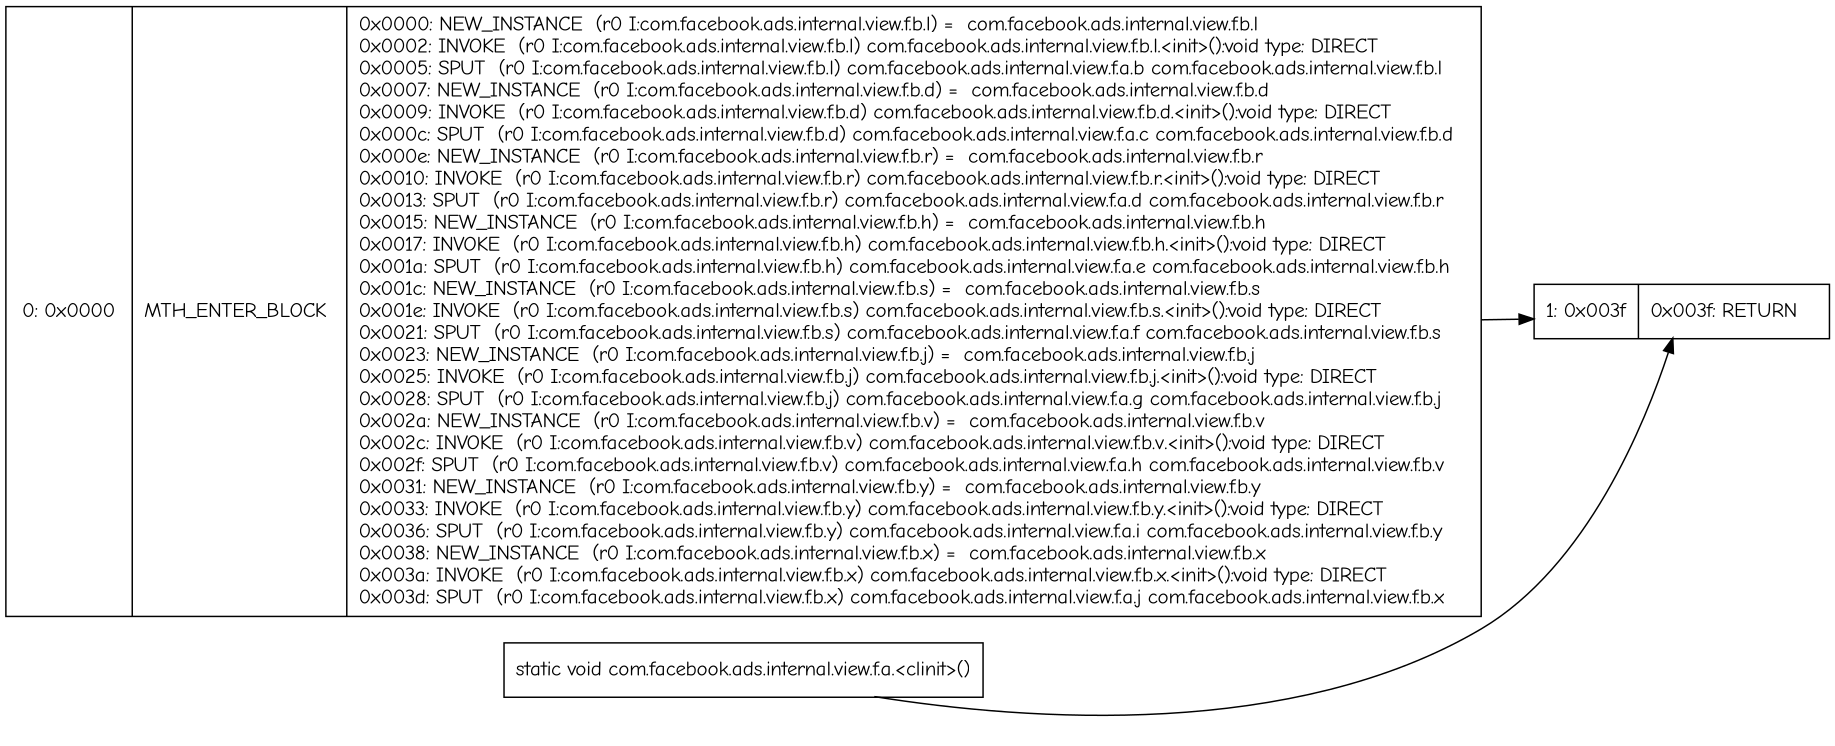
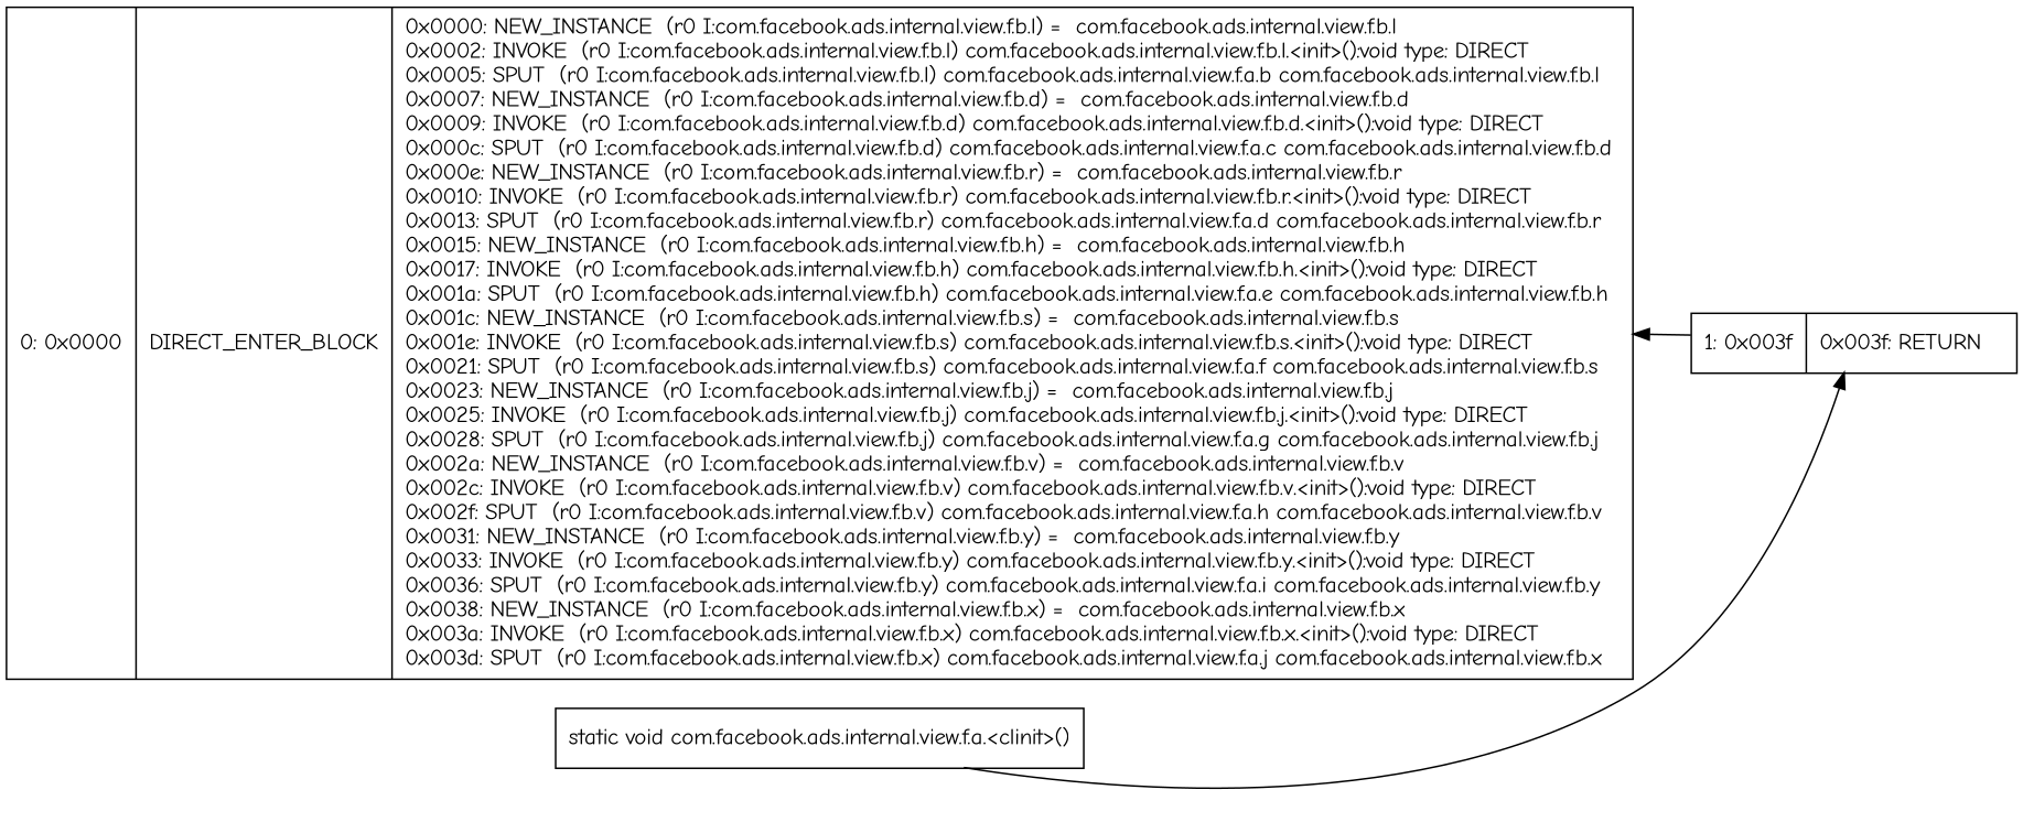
  digraph {
    fontname="Comic Neue"
    rankdir=LR
    node [fontname="Comic Neue" shape=record]
    edge [fontname="Comic Neue"]
-   n1 [label="{0\:\ 0x0000|MTH_ENTER_BLOCK\l|0x0000: NEW_INSTANCE  (r0 I:com.facebook.ads.internal.view.f.b.l) =  com.facebook.ads.internal.view.f.b.l \l0x0002: INVOKE  (r0 I:com.facebook.ads.internal.view.f.b.l) com.facebook.ads.internal.view.f.b.l.\<init\>():void type: DIRECT \l0x0005: SPUT  (r0 I:com.facebook.ads.internal.view.f.b.l) com.facebook.ads.internal.view.f.a.b com.facebook.ads.internal.view.f.b.l \l0x0007: NEW_INSTANCE  (r0 I:com.facebook.ads.internal.view.f.b.d) =  com.facebook.ads.internal.view.f.b.d \l0x0009: INVOKE  (r0 I:com.facebook.ads.internal.view.f.b.d) com.facebook.ads.internal.view.f.b.d.\<init\>():void type: DIRECT \l0x000c: SPUT  (r0 I:com.facebook.ads.internal.view.f.b.d) com.facebook.ads.internal.view.f.a.c com.facebook.ads.internal.view.f.b.d \l0x000e: NEW_INSTANCE  (r0 I:com.facebook.ads.internal.view.f.b.r) =  com.facebook.ads.internal.view.f.b.r \l0x0010: INVOKE  (r0 I:com.facebook.ads.internal.view.f.b.r) com.facebook.ads.internal.view.f.b.r.\<init\>():void type: DIRECT \l0x0013: SPUT  (r0 I:com.facebook.ads.internal.view.f.b.r) com.facebook.ads.internal.view.f.a.d com.facebook.ads.internal.view.f.b.r \l0x0015: NEW_INSTANCE  (r0 I:com.facebook.ads.internal.view.f.b.h) =  com.facebook.ads.internal.view.f.b.h \l0x0017: INVOKE  (r0 I:com.facebook.ads.internal.view.f.b.h) com.facebook.ads.internal.view.f.b.h.\<init\>():void type: DIRECT \l0x001a: SPUT  (r0 I:com.facebook.ads.internal.view.f.b.h) com.facebook.ads.internal.view.f.a.e com.facebook.ads.internal.view.f.b.h \l0x001c: NEW_INSTANCE  (r0 I:com.facebook.ads.internal.view.f.b.s) =  com.facebook.ads.internal.view.f.b.s \l0x001e: INVOKE  (r0 I:com.facebook.ads.internal.view.f.b.s) com.facebook.ads.internal.view.f.b.s.\<init\>():void type: DIRECT \l0x0021: SPUT  (r0 I:com.facebook.ads.internal.view.f.b.s) com.facebook.ads.internal.view.f.a.f com.facebook.ads.internal.view.f.b.s \l0x0023: NEW_INSTANCE  (r0 I:com.facebook.ads.internal.view.f.b.j) =  com.facebook.ads.internal.view.f.b.j \l0x0025: INVOKE  (r0 I:com.facebook.ads.internal.view.f.b.j) com.facebook.ads.internal.view.f.b.j.\<init\>():void type: DIRECT \l0x0028: SPUT  (r0 I:com.facebook.ads.internal.view.f.b.j) com.facebook.ads.internal.view.f.a.g com.facebook.ads.internal.view.f.b.j \l0x002a: NEW_INSTANCE  (r0 I:com.facebook.ads.internal.view.f.b.v) =  com.facebook.ads.internal.view.f.b.v \l0x002c: INVOKE  (r0 I:com.facebook.ads.internal.view.f.b.v) com.facebook.ads.internal.view.f.b.v.\<init\>():void type: DIRECT \l0x002f: SPUT  (r0 I:com.facebook.ads.internal.view.f.b.v) com.facebook.ads.internal.view.f.a.h com.facebook.ads.internal.view.f.b.v \l0x0031: NEW_INSTANCE  (r0 I:com.facebook.ads.internal.view.f.b.y) =  com.facebook.ads.internal.view.f.b.y \l0x0033: INVOKE  (r0 I:com.facebook.ads.internal.view.f.b.y) com.facebook.ads.internal.view.f.b.y.\<init\>():void type: DIRECT \l0x0036: SPUT  (r0 I:com.facebook.ads.internal.view.f.b.y) com.facebook.ads.internal.view.f.a.i com.facebook.ads.internal.view.f.b.y \l0x0038: NEW_INSTANCE  (r0 I:com.facebook.ads.internal.view.f.b.x) =  com.facebook.ads.internal.view.f.b.x \l0x003a: INVOKE  (r0 I:com.facebook.ads.internal.view.f.b.x) com.facebook.ads.internal.view.f.b.x.\<init\>():void type: DIRECT \l0x003d: SPUT  (r0 I:com.facebook.ads.internal.view.f.b.x) com.facebook.ads.internal.view.f.a.j com.facebook.ads.internal.view.f.b.x \l}"]
+   n1 [label="{0\:\ 0x0000|DIRECT_ENTER_BLOCK\l|0x0000: NEW_INSTANCE  (r0 I:com.facebook.ads.internal.view.f.b.l) =  com.facebook.ads.internal.view.f.b.l \l0x0002: INVOKE  (r0 I:com.facebook.ads.internal.view.f.b.l) com.facebook.ads.internal.view.f.b.l.\<init\>():void type: DIRECT \l0x0005: SPUT  (r0 I:com.facebook.ads.internal.view.f.b.l) com.facebook.ads.internal.view.f.a.b com.facebook.ads.internal.view.f.b.l \l0x0007: NEW_INSTANCE  (r0 I:com.facebook.ads.internal.view.f.b.d) =  com.facebook.ads.internal.view.f.b.d \l0x0009: INVOKE  (r0 I:com.facebook.ads.internal.view.f.b.d) com.facebook.ads.internal.view.f.b.d.\<init\>():void type: DIRECT \l0x000c: SPUT  (r0 I:com.facebook.ads.internal.view.f.b.d) com.facebook.ads.internal.view.f.a.c com.facebook.ads.internal.view.f.b.d \l0x000e: NEW_INSTANCE  (r0 I:com.facebook.ads.internal.view.f.b.r) =  com.facebook.ads.internal.view.f.b.r \l0x0010: INVOKE  (r0 I:com.facebook.ads.internal.view.f.b.r) com.facebook.ads.internal.view.f.b.r.\<init\>():void type: DIRECT \l0x0013: SPUT  (r0 I:com.facebook.ads.internal.view.f.b.r) com.facebook.ads.internal.view.f.a.d com.facebook.ads.internal.view.f.b.r \l0x0015: NEW_INSTANCE  (r0 I:com.facebook.ads.internal.view.f.b.h) =  com.facebook.ads.internal.view.f.b.h \l0x0017: INVOKE  (r0 I:com.facebook.ads.internal.view.f.b.h) com.facebook.ads.internal.view.f.b.h.\<init\>():void type: DIRECT \l0x001a: SPUT  (r0 I:com.facebook.ads.internal.view.f.b.h) com.facebook.ads.internal.view.f.a.e com.facebook.ads.internal.view.f.b.h \l0x001c: NEW_INSTANCE  (r0 I:com.facebook.ads.internal.view.f.b.s) =  com.facebook.ads.internal.view.f.b.s \l0x001e: INVOKE  (r0 I:com.facebook.ads.internal.view.f.b.s) com.facebook.ads.internal.view.f.b.s.\<init\>():void type: DIRECT \l0x0021: SPUT  (r0 I:com.facebook.ads.internal.view.f.b.s) com.facebook.ads.internal.view.f.a.f com.facebook.ads.internal.view.f.b.s \l0x0023: NEW_INSTANCE  (r0 I:com.facebook.ads.internal.view.f.b.j) =  com.facebook.ads.internal.view.f.b.j \l0x0025: INVOKE  (r0 I:com.facebook.ads.internal.view.f.b.j) com.facebook.ads.internal.view.f.b.j.\<init\>():void type: DIRECT \l0x0028: SPUT  (r0 I:com.facebook.ads.internal.view.f.b.j) com.facebook.ads.internal.view.f.a.g com.facebook.ads.internal.view.f.b.j \l0x002a: NEW_INSTANCE  (r0 I:com.facebook.ads.internal.view.f.b.v) =  com.facebook.ads.internal.view.f.b.v \l0x002c: INVOKE  (r0 I:com.facebook.ads.internal.view.f.b.v) com.facebook.ads.internal.view.f.b.v.\<init\>():void type: DIRECT \l0x002f: SPUT  (r0 I:com.facebook.ads.internal.view.f.b.v) com.facebook.ads.internal.view.f.a.h com.facebook.ads.internal.view.f.b.v \l0x0031: NEW_INSTANCE  (r0 I:com.facebook.ads.internal.view.f.b.y) =  com.facebook.ads.internal.view.f.b.y \l0x0033: INVOKE  (r0 I:com.facebook.ads.internal.view.f.b.y) com.facebook.ads.internal.view.f.b.y.\<init\>():void type: DIRECT \l0x0036: SPUT  (r0 I:com.facebook.ads.internal.view.f.b.y) com.facebook.ads.internal.view.f.a.i com.facebook.ads.internal.view.f.b.y \l0x0038: NEW_INSTANCE  (r0 I:com.facebook.ads.internal.view.f.b.x) =  com.facebook.ads.internal.view.f.b.x \l0x003a: INVOKE  (r0 I:com.facebook.ads.internal.view.f.b.x) com.facebook.ads.internal.view.f.b.x.\<init\>():void type: DIRECT \l0x003d: SPUT  (r0 I:com.facebook.ads.internal.view.f.b.x) com.facebook.ads.internal.view.f.a.j com.facebook.ads.internal.view.f.b.x \l}"]
    n2 [label="{1\:\ 0x003f|0x003f: RETURN   \l}"]
    n3 [label="{static void com.facebook.ads.internal.view.f.a.\<clinit\>() }"]
-   n1 -> n2
+   n2 -> n1
    n3 -> n2
  }
